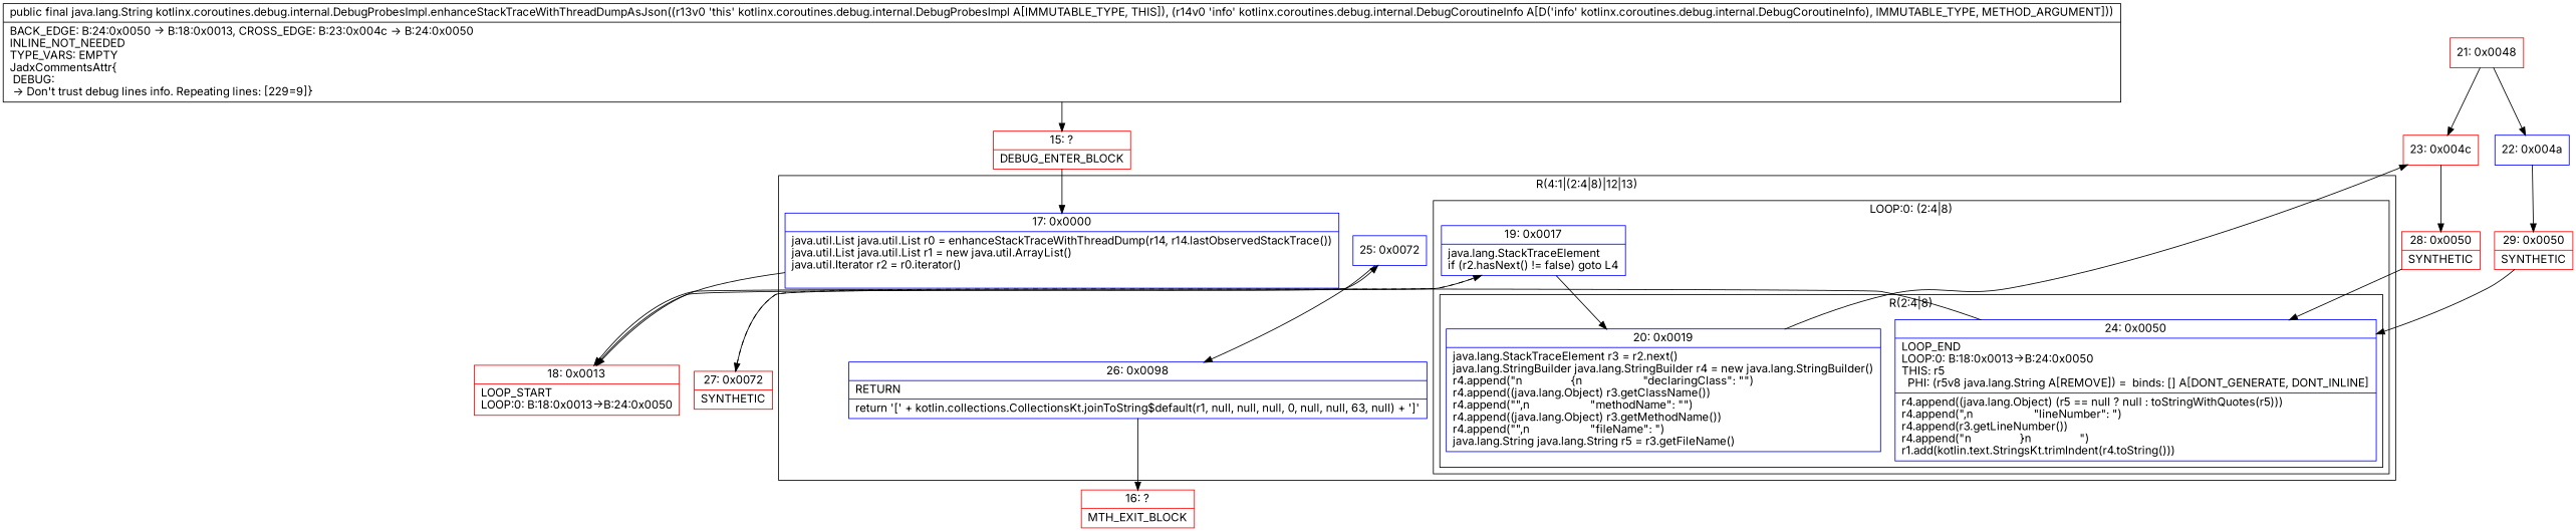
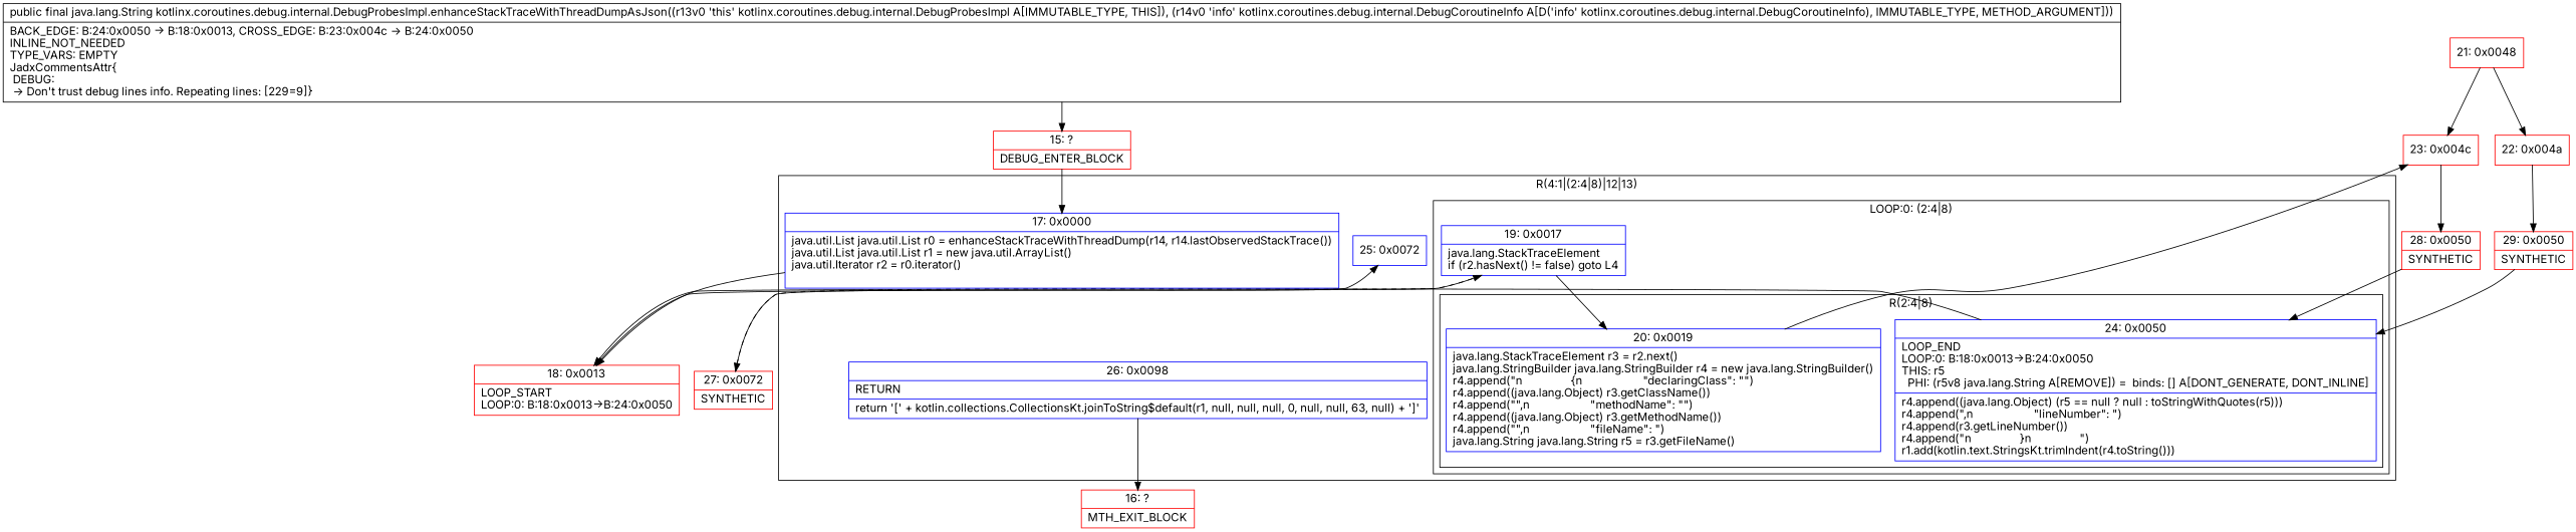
  digraph {
    fontname=Inter
    node [color=red fontname=Inter shape=record]
    edge [fontname=Inter]
    n1 [color=blue label="{20\:\ 0x0019|java.lang.StackTraceElement r3 = r2.next()\ljava.lang.StringBuilder java.lang.StringBuilder r4 = new java.lang.StringBuilder()\lr4.append(\"n                \{n                    \"declaringClass\": \"\")\lr4.append((java.lang.Object) r3.getClassName())\lr4.append(\"\",n                    \"methodName\": \"\")\lr4.append((java.lang.Object) r3.getMethodName())\lr4.append(\"\",n                    \"fileName\": \")\ljava.lang.String java.lang.String r5 = r3.getFileName()\l}"]
    n2 [color=blue label="{24\:\ 0x0050|LOOP_END\lLOOP:0: B:18:0x0013\-\>B:24:0x0050\lTHIS: r5 \l  PHI: (r5v8 java.lang.String A[REMOVE]) =  binds: [] A[DONT_GENERATE, DONT_INLINE]\l|r4.append((java.lang.Object) (r5 == null ? null : toStringWithQuotes(r5)))\lr4.append(\",n                    \"lineNumber\": \")\lr4.append(r3.getLineNumber())\lr4.append(\"n                \}n                \")\lr1.add(kotlin.text.StringsKt.trimIndent(r4.toString()))\l}"]
    n3 [color=blue label="{19\:\ 0x0017|java.lang.StackTraceElement \lif (r2.hasNext() != false) goto L4\l}"]
    n4 [color=blue label="{17\:\ 0x0000|java.util.List java.util.List r0 = enhanceStackTraceWithThreadDump(r14, r14.lastObservedStackTrace())\ljava.util.List java.util.List r1 = new java.util.ArrayList()\ljava.util.Iterator r2 = r0.iterator()\l\l}"]
    n5 [color=blue label="{25\:\ 0x0072}"]
    n6 [color=blue label="{26\:\ 0x0098|RETURN\l|return '[' + kotlin.collections.CollectionsKt.joinToString$default(r1, null, null, null, 0, null, null, 63, null) + ']'\l}"]
    n7 [label="{23\:\ 0x004c}"]
    n8 [label="{18\:\ 0x0013|LOOP_START\lLOOP:0: B:18:0x0013\-\>B:24:0x0050\l}"]
    n9 [label="{27\:\ 0x0072|SYNTHETIC\l}"]
    n10 [label="{16\:\ ?|MTH_EXIT_BLOCK\l}"]
    n11 [label="{21\:\ 0x0048}"]
-   n12 [color=blue label="{22\:\ 0x004a}"]
+   n12 [label="{22\:\ 0x004a}"]
    n13 [label="{15\:\ ?|DEBUG_ENTER_BLOCK\l}"]
    n14 [label="{29\:\ 0x0050|SYNTHETIC\l}"]
    n15 [label="{28\:\ 0x0050|SYNTHETIC\l}"]
    n16 [label="{public final java.lang.String kotlinx.coroutines.debug.internal.DebugProbesImpl.enhanceStackTraceWithThreadDumpAsJson((r13v0 'this' kotlinx.coroutines.debug.internal.DebugProbesImpl A[IMMUTABLE_TYPE, THIS]), (r14v0 'info' kotlinx.coroutines.debug.internal.DebugCoroutineInfo A[D('info' kotlinx.coroutines.debug.internal.DebugCoroutineInfo), IMMUTABLE_TYPE, METHOD_ARGUMENT]))  | BACK_EDGE: B:24:0x0050 \-\> B:18:0x0013, CROSS_EDGE: B:23:0x004c \-\> B:24:0x0050\lINLINE_NOT_NEEDED\lTYPE_VARS: EMPTY\lJadxCommentsAttr\{\l DEBUG: \l \-\> Don't trust debug lines info. Repeating lines: [229=9]\}\l}" color=""]
    subgraph cluster_1 {
      label="R(4:1|(2:4|8)|12|13)"
      n4
      n5
      n6
      subgraph cluster_2 {
        label="LOOP:0: (2:4|8)"
        n3
        subgraph cluster_3 {
          label="R(2:4|8)"
          n1
          n2
        }
      }
    }
    n1 -> n7
    n2 -> n8
    n3 -> n1
    n3 -> n9 [style=dashed]
    n4 -> n8
-   n5 -> n6
    n6 -> n10
    n7 -> n15
    n8 -> n3
    n9 -> n5
    n11 -> n7
    n11 -> n12
    n12 -> n14
    n13 -> n4
    n14 -> n2
    n15 -> n2
    n16 -> n13
  }
